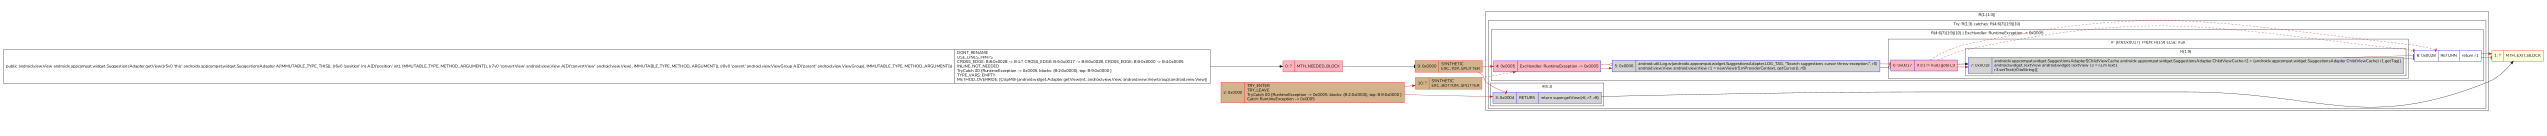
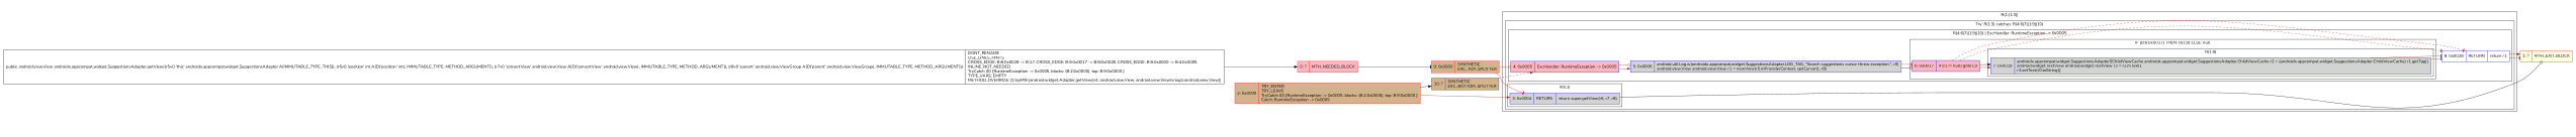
  digraph {
    fontname=Nunito
    rankdir=LR
    node [color=blue fillcolor=lightgrey fontname=Nunito shape=record style=filled]
    edge [arrowhead=normal color=brown fontname=Nunito]
    n1 [label="{3\:\ 0x0004|RETURN\l|return super.getView(r6, r7, r8)\l}"]
    n2 [label="{7\:\ 0x0019|androidx.appcompat.widget.SuggestionsAdapter$ChildViewCache androidx.appcompat.widget.SuggestionsAdapter.ChildViewCache r2 = (androidx.appcompat.widget.SuggestionsAdapter.ChildViewCache) r1.getTag()\landroid.widget.TextView android.widget.TextView r3 = r2.mText1\lr3.setText(r0.toString())\l}"]
    n3 [fillcolor=lightpink label="{6\:\ 0x0017|if (r1 != null) goto L9\l}"]
    n4 [fillcolor=lightpink label="{4\:\ 0x0005|ExcHandler: RuntimeException \-\> 0x0005\l}"]
    n5 [label="{5\:\ 0x0006|android.util.Log.w(androidx.appcompat.widget.SuggestionsAdapter.LOG_TAG, \"Search suggestions cursor threw exception.\", r0)\landroid.view.View android.view.View r1 = newView(r5.mProviderContext, getCursor(), r8)\l}"]
    n6 [fillcolor=white label="{8\:\ 0x0028|RETURN\l|return r1\l}"]
    n7 [color=red fillcolor=lightyellow label="{1\:\ ?|MTH_EXIT_BLOCK\l}"]
    n8 [color=red fillcolor=lightpink label="{0\:\ ?|MTH_NEEDED_BLOCK\l}"]
    n9 [color=red fillcolor=tan label="{9\:\ 0x0000|SYNTHETIC\lEXC_TOP_SPLITTER\l}"]
    n10 [color=red fillcolor=tan label="{2\:\ 0x0000|TRY_ENTER\lTRY_LEAVE\lTryCatch #0 \{RuntimeException \-\> 0x0005, blocks: (B:2:0x0000), top: B:9:0x0000 \}\lCatch: RuntimeException \-\> 0x0005\l}"]
-   n11 [color=red fillcolor=tan label="{10\:\ ?|SYNTHETIC\lEXC_BOTTOM_SPLITTER\l}"]
+   n11 [fillcolor=tan label="{10\:\ ?|SYNTHETIC\lEXC_BOTTOM_SPLITTER\l}"]
    n12 [fillcolor=white label="{public android.view.View androidx.appcompat.widget.SuggestionsAdapter.getView((r5v0 'this' androidx.appcompat.widget.SuggestionsAdapter A[IMMUTABLE_TYPE, THIS]), (r6v0 'position' int A[D('position' int), IMMUTABLE_TYPE, METHOD_ARGUMENT]), (r7v0 'convertView' android.view.View A[D('convertView' android.view.View), IMMUTABLE_TYPE, METHOD_ARGUMENT]), (r8v0 'parent' android.view.ViewGroup A[D('parent' android.view.ViewGroup), IMMUTABLE_TYPE, METHOD_ARGUMENT]))  | DONT_RENAME\lUSE_LINES_HINTS\lCROSS_EDGE: B:8:0x0028 \-\> B:1:?, CROSS_EDGE: B:6:0x0017 \-\> B:8:0x0028, CROSS_EDGE: B:9:0x0000 \-\> B:4:0x0005\lINLINE_NOT_NEEDED\lTryCatch #0 \{RuntimeException \-\> 0x0005, blocks: (B:2:0x0000), top: B:9:0x0000 \}\lTYPE_VARS: EMPTY\lMETHOD_OVERRIDE: [ClspMth\{android.widget.Adapter.getView(int, android.view.View, android.view.ViewGroup):android.view.View\}]\l}" color=""]
    subgraph cluster_1 {
      label="R(1:(1:3))"
      subgraph cluster_2 {
        label="Try: R(1:3) catches: R(4:6|7|(1:9)|10)"
        subgraph cluster_3 {
          label="R(6:3)"
          n1
        }
        subgraph cluster_4 {
          label="R(4:6|7|(1:9)|10) | ExcHandler: RuntimeException \-\> 0x0005\l"
          n4
          n5
          n6
          subgraph cluster_5 {
            label="IF [B:6:0x0017] THEN: R(1:9) ELSE: null"
            n3
            subgraph cluster_6 {
              label="R(1:9)"
              n2
            }
          }
        }
      }
    }
    subgraph cluster_7 {
      label="R(4:6|7|(1:9)|10) | ExcHandler: RuntimeException \-\> 0x0005\l"
      subgraph cluster_8 {
        label="IF [B:6:0x0017] THEN: R(1:9) ELSE: null"
        subgraph cluster_9 {
          label="R(1:9)"
        }
      }
    }
-   n1 -> n7 [color=black]
+   n1 -> n7 [arrowhead=odot color=black]
    n2 -> n6 [arrowhead=tee]
    n2 -> n6 [arrowhead=tee]
    n3 -> n2 [color=red]
    n3 -> n2 [color=black]
    n3 -> n6 [arrowhead=tee style=dashed]
    n3 -> n6 [arrowhead=tee color=red style=dashed]
    n4 -> n5
    n4 -> n5 [arrowhead=odot]
    n5 -> n3 [arrowhead=odot color=black]
    n5 -> n3 [arrowhead=tee color=red]
    n6 -> n7 [arrowhead=tee color=red]
    n6 -> n7
    n8 -> n9 [arrowhead=tee color=black]
    n9 -> n1 [arrowhead=tee color=red]
-   n9 -> n4 [color=red]
+   n9 -> n4 [arrowhead=odot color=red]
    n10 -> n1
-   n10 -> n11 [color=red]
+   n10 -> n11 [color=black]
    n11 -> n4 [style=dashed]
    n12 -> n8 [color=black]
  }
